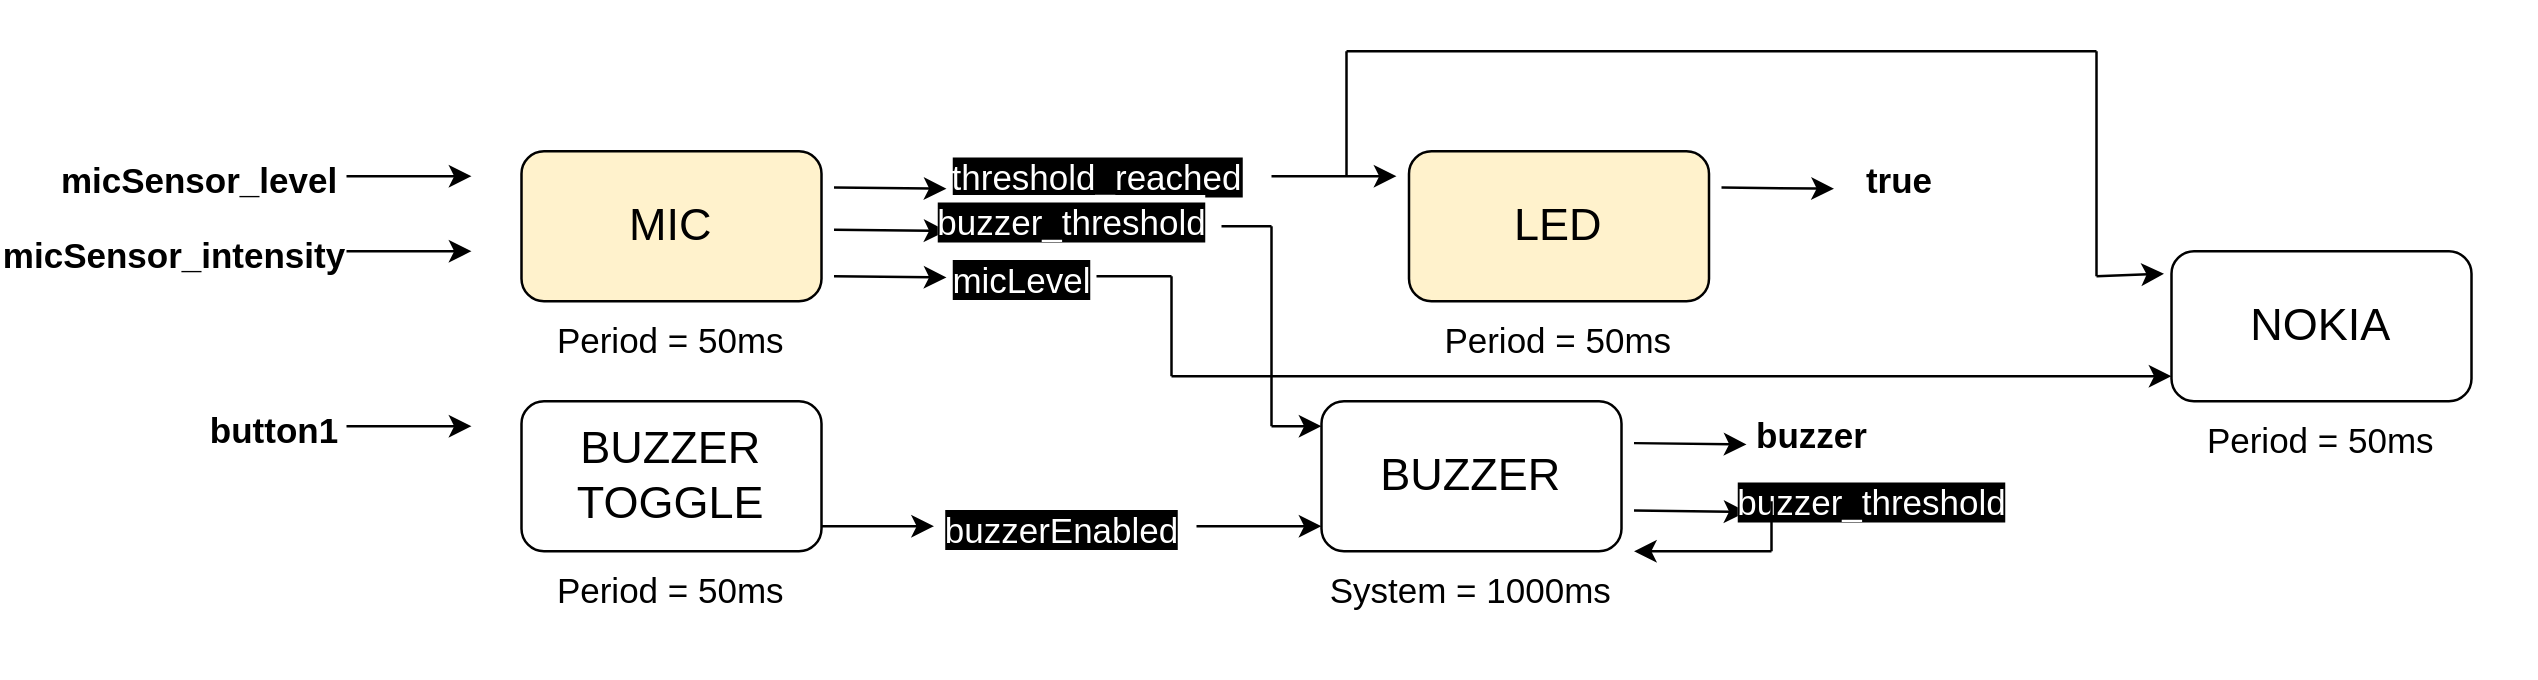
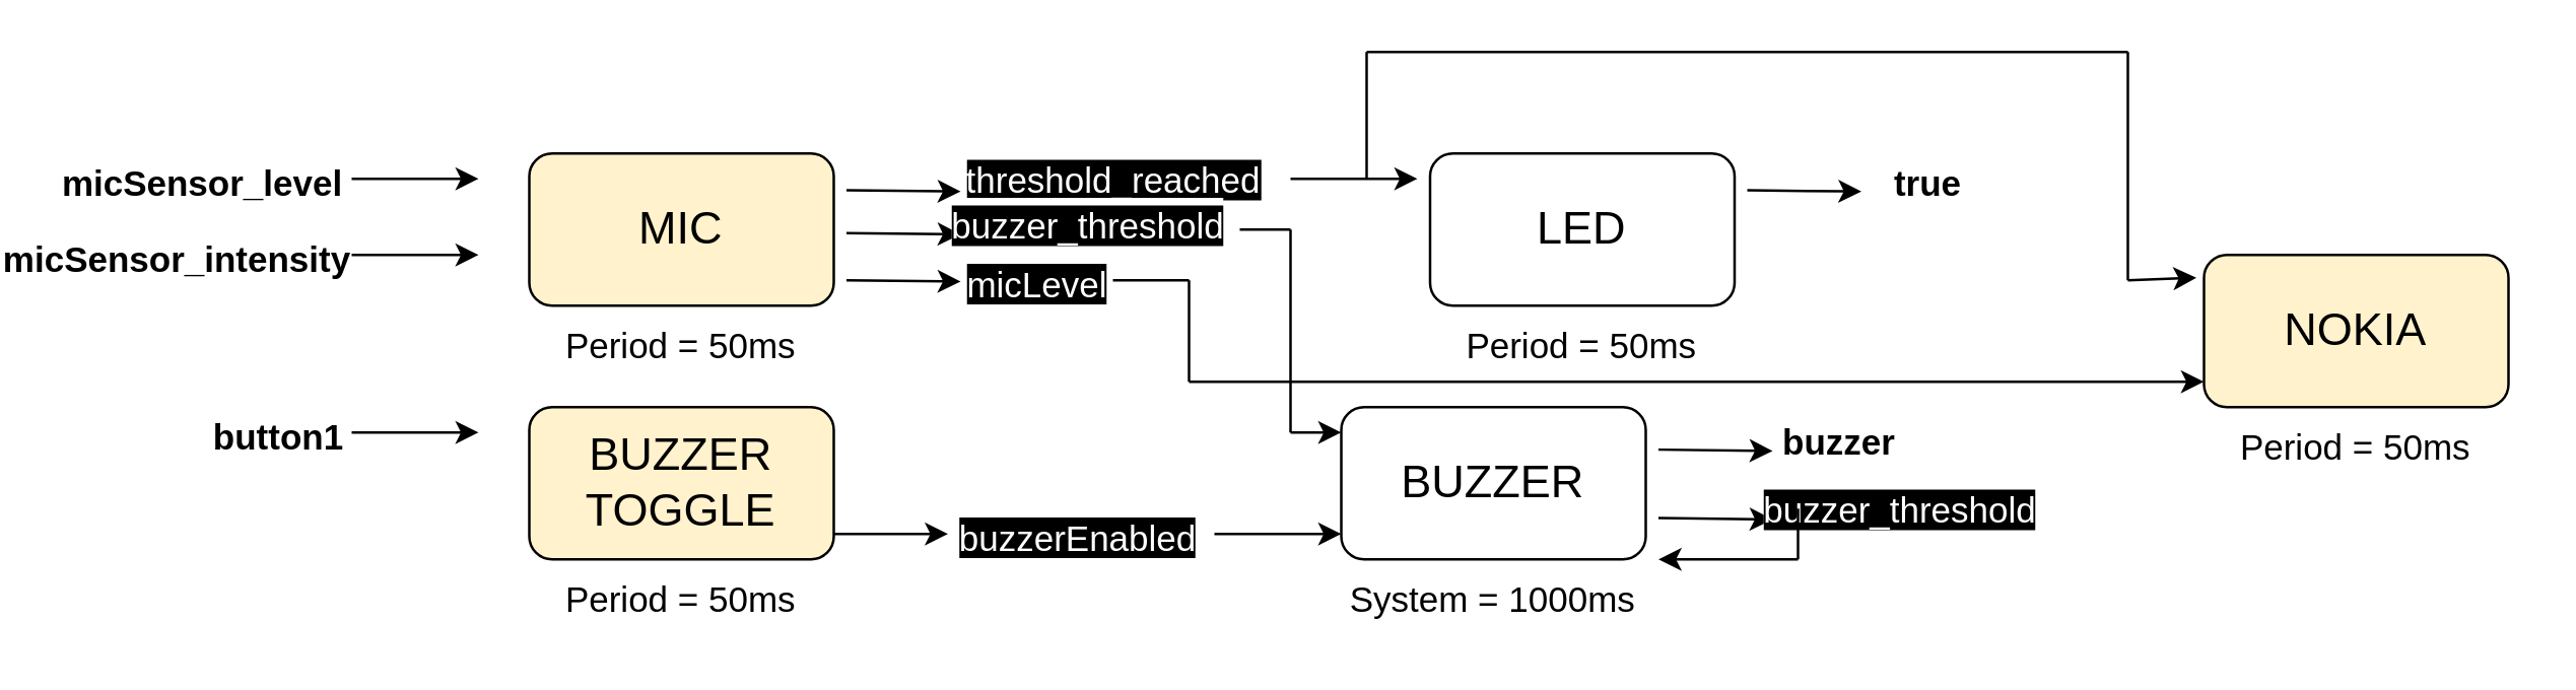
  <mxCell id="0" />
  <mxCell id="1" parent="0" />
  <mxCell id="2" value="&lt;font style=&quot;font-size: 18px&quot;&gt;MIC&lt;/font&gt;" style="rounded=1;whiteSpace=wrap;html=1;fillColor=#fff2cc;" vertex="1" parent="1"><mxGeometry x="90" y="60" width="120" height="60" as="geometry" /></mxCell>
  <mxCell id="3" value="" style="endArrow=classic;html=1;rounded=0;fontSize=18;" edge="1" parent="1"><mxGeometry relative="1" as="geometry"><mxPoint x="20" y="70" as="sourcePoint" /><mxPoint x="70" y="70" as="targetPoint" /></mxGeometry></mxCell>
  <mxCell id="4" value="&lt;font style=&quot;font-size: 14px&quot;&gt;&lt;b&gt;micSensor_level&lt;/b&gt;&lt;/font&gt;" style="edgeLabel;resizable=0;html=1;align=center;verticalAlign=middle;fontSize=18;" connectable="0" vertex="1" parent="3"><mxGeometry relative="1" as="geometry"><mxPoint x="-85" as="offset" /></mxGeometry></mxCell>
  <mxCell id="5" value="" style="endArrow=classic;html=1;rounded=0;fontSize=18;" edge="1" parent="1"><mxGeometry relative="1" as="geometry"><mxPoint x="20" y="100" as="sourcePoint" /><mxPoint x="70" y="100" as="targetPoint" /></mxGeometry></mxCell>
  <mxCell id="6" value="&lt;font style=&quot;font-size: 14px&quot;&gt;&lt;b&gt;micSensor_intensity&lt;/b&gt;&lt;/font&gt;" style="edgeLabel;resizable=0;html=1;align=center;verticalAlign=middle;fontSize=18;" connectable="0" vertex="1" parent="5"><mxGeometry relative="1" as="geometry"><mxPoint x="-95" as="offset" /></mxGeometry></mxCell>
  <mxCell id="7" value="&lt;font style=&quot;font-size: 14px&quot;&gt;Period = 50ms&lt;/font&gt;" style="text;html=1;strokeColor=none;fillColor=none;align=center;verticalAlign=middle;whiteSpace=wrap;rounded=0;fontSize=18;" vertex="1" parent="1"><mxGeometry x="85" y="120" width="130" height="30" as="geometry" /></mxCell>
  <mxCell id="8" value="" style="endArrow=classic;html=1;rounded=0;fontSize=18;" edge="1" parent="1"><mxGeometry relative="1" as="geometry"><mxPoint x="215" y="74.5" as="sourcePoint" /><mxPoint x="260" y="75" as="targetPoint" /></mxGeometry></mxCell>
  <mxCell id="9" value="&lt;font style=&quot;font-size: 14px ; background-color: rgb(0 , 0 , 0)&quot; color=&quot;#ffffff&quot;&gt;threshold_reached&lt;/font&gt;" style="edgeLabel;resizable=0;html=1;align=center;verticalAlign=middle;fontSize=18;" connectable="0" vertex="1" parent="8"><mxGeometry relative="1" as="geometry"><mxPoint x="82" y="-5" as="offset" /></mxGeometry></mxCell>
  <mxCell id="10" value="" style="endArrow=classic;html=1;rounded=0;fontSize=18;" edge="1" parent="1"><mxGeometry relative="1" as="geometry"><mxPoint x="215" y="91.37" as="sourcePoint" /><mxPoint x="260" y="91.87" as="targetPoint" /></mxGeometry></mxCell>
  <mxCell id="11" value="&lt;span style=&quot;font-size: 14px ; background-color: rgb(0 , 0 , 0)&quot;&gt;&lt;font color=&quot;#ffffff&quot;&gt;buzzer_threshold&lt;/font&gt;&lt;/span&gt;" style="edgeLabel;resizable=0;html=1;align=center;verticalAlign=middle;fontSize=18;" connectable="0" vertex="1" parent="10"><mxGeometry relative="1" as="geometry"><mxPoint x="72" y="-4" as="offset" /></mxGeometry></mxCell>
  <mxCell id="12" value="" style="endArrow=classic;html=1;rounded=0;fontSize=18;" edge="1" parent="1"><mxGeometry relative="1" as="geometry"><mxPoint x="215" y="110" as="sourcePoint" /><mxPoint x="260" y="110.5" as="targetPoint" /></mxGeometry></mxCell>
  <mxCell id="13" value="&lt;span style=&quot;font-size: 14px ; background-color: rgb(0 , 0 , 0)&quot;&gt;&lt;font color=&quot;#ffffff&quot;&gt;micLevel&lt;/font&gt;&lt;/span&gt;" style="edgeLabel;resizable=0;html=1;align=center;verticalAlign=middle;fontSize=18;" connectable="0" vertex="1" parent="12"><mxGeometry relative="1" as="geometry"><mxPoint x="52" as="offset" /></mxGeometry></mxCell>
- <mxCell id="14" value="&lt;font style=&quot;font-size: 18px&quot;&gt;LED&lt;/font&gt;" style="rounded=1;whiteSpace=wrap;html=1;fillColor=#fff2cc;" vertex="1" parent="1"><mxGeometry x="445" y="60" width="120" height="60" as="geometry" /></mxCell>
+ <mxCell id="14" value="&lt;font style=&quot;font-size: 18px&quot;&gt;LED&lt;/font&gt;" style="rounded=1;whiteSpace=wrap;html=1;" vertex="1" parent="1"><mxGeometry x="445" y="60" width="120" height="60" as="geometry" /></mxCell>
  <mxCell id="15" value="" style="endArrow=classic;html=1;rounded=0;fontSize=18;" edge="1" parent="1"><mxGeometry relative="1" as="geometry"><mxPoint x="390" y="70" as="sourcePoint" /><mxPoint x="440" y="70" as="targetPoint" /></mxGeometry></mxCell>
  <mxCell id="16" value="&lt;font style=&quot;font-size: 14px&quot;&gt;Period = 50ms&lt;/font&gt;" style="text;html=1;strokeColor=none;fillColor=none;align=center;verticalAlign=middle;whiteSpace=wrap;rounded=0;fontSize=18;" vertex="1" parent="1"><mxGeometry x="440" y="120" width="130" height="30" as="geometry" /></mxCell>
  <mxCell id="17" value="" style="endArrow=classic;html=1;rounded=0;fontSize=18;" edge="1" parent="1"><mxGeometry relative="1" as="geometry"><mxPoint x="570" y="74.5" as="sourcePoint" /><mxPoint x="615" y="75" as="targetPoint" /></mxGeometry></mxCell>
  <mxCell id="18" value="&lt;font style=&quot;font-size: 14px&quot;&gt;&lt;b&gt;true&lt;/b&gt;&lt;/font&gt;" style="edgeLabel;resizable=0;html=1;align=center;verticalAlign=middle;fontSize=18;" connectable="0" vertex="1" parent="1"><mxGeometry x="640" y="70" as="geometry" /></mxCell>
- <mxCell id="19" value="&lt;span style=&quot;font-size: 18px&quot;&gt;BUZZER&lt;br&gt;TOGGLE&lt;br&gt;&lt;/span&gt;" style="rounded=1;whiteSpace=wrap;html=1;" vertex="1" parent="1"><mxGeometry x="90" y="160" width="120" height="60" as="geometry" /></mxCell>
+ <mxCell id="19" value="&lt;span style=&quot;font-size: 18px&quot;&gt;BUZZER&lt;br&gt;TOGGLE&lt;br&gt;&lt;/span&gt;" style="rounded=1;whiteSpace=wrap;html=1;fillColor=#fff2cc;" vertex="1" parent="1"><mxGeometry x="90" y="160" width="120" height="60" as="geometry" /></mxCell>
  <mxCell id="20" value="" style="endArrow=classic;html=1;rounded=0;fontSize=18;" edge="1" parent="1"><mxGeometry relative="1" as="geometry"><mxPoint x="20" y="170" as="sourcePoint" /><mxPoint x="70" y="170" as="targetPoint" /></mxGeometry></mxCell>
  <mxCell id="21" value="&lt;font style=&quot;font-size: 14px&quot;&gt;&lt;b&gt;button1&lt;/b&gt;&lt;/font&gt;" style="edgeLabel;resizable=0;html=1;align=center;verticalAlign=middle;fontSize=18;" connectable="0" vertex="1" parent="20"><mxGeometry relative="1" as="geometry"><mxPoint x="-55" as="offset" /></mxGeometry></mxCell>
  <mxCell id="22" value="&lt;font style=&quot;font-size: 14px&quot;&gt;Period = 50ms&lt;/font&gt;" style="text;html=1;strokeColor=none;fillColor=none;align=center;verticalAlign=middle;whiteSpace=wrap;rounded=0;fontSize=18;" vertex="1" parent="1"><mxGeometry x="85" y="220" width="130" height="30" as="geometry" /></mxCell>
  <mxCell id="23" value="" style="endArrow=classic;html=1;rounded=0;fontSize=18;" edge="1" parent="1"><mxGeometry relative="1" as="geometry"><mxPoint x="210" y="210" as="sourcePoint" /><mxPoint x="255" y="210" as="targetPoint" /></mxGeometry></mxCell>
  <mxCell id="24" value="&lt;font style=&quot;font-size: 14px ; background-color: rgb(0 , 0 , 0)&quot; color=&quot;#ffffff&quot;&gt;buzzerEnabled&lt;/font&gt;" style="edgeLabel;resizable=0;html=1;align=center;verticalAlign=middle;fontSize=18;" connectable="0" vertex="1" parent="23"><mxGeometry relative="1" as="geometry"><mxPoint x="72" as="offset" /></mxGeometry></mxCell>
  <mxCell id="25" value="&lt;font style=&quot;font-size: 18px&quot;&gt;BUZZER&lt;/font&gt;" style="rounded=1;whiteSpace=wrap;html=1;" vertex="1" parent="1"><mxGeometry x="410" y="160" width="120" height="60" as="geometry" /></mxCell>
  <mxCell id="26" value="" style="endArrow=classic;html=1;rounded=0;fontSize=18;" edge="1" parent="1"><mxGeometry relative="1" as="geometry"><mxPoint x="360" y="210" as="sourcePoint" /><mxPoint x="410" y="210" as="targetPoint" /></mxGeometry></mxCell>
  <mxCell id="27" value="&lt;font style=&quot;font-size: 14px&quot;&gt;System = 1000ms&lt;/font&gt;" style="text;html=1;strokeColor=none;fillColor=none;align=center;verticalAlign=middle;whiteSpace=wrap;rounded=0;fontSize=18;" vertex="1" parent="1"><mxGeometry x="405" y="220" width="130" height="30" as="geometry" /></mxCell>
  <mxCell id="28" value="" style="endArrow=classic;html=1;rounded=0;fontSize=18;" edge="1" parent="1"><mxGeometry relative="1" as="geometry"><mxPoint x="535" y="203.74" as="sourcePoint" /><mxPoint x="580" y="204.24" as="targetPoint" /></mxGeometry></mxCell>
  <mxCell id="29" value="&lt;span style=&quot;font-size: 14px ; background-color: rgb(0 , 0 , 0)&quot;&gt;&lt;font color=&quot;#ffffff&quot;&gt;buzzer_threshold&lt;/font&gt;&lt;/span&gt;" style="edgeLabel;resizable=0;html=1;align=center;verticalAlign=middle;fontSize=18;" connectable="0" vertex="1" parent="28"><mxGeometry relative="1" as="geometry"><mxPoint x="72" y="-4" as="offset" /></mxGeometry></mxCell>
  <mxCell id="30" value="" style="endArrow=none;html=1;rounded=0;fontSize=14;fontColor=#FFFFFF;" edge="1" parent="1"><mxGeometry width="50" height="50" relative="1" as="geometry"><mxPoint x="370" y="90" as="sourcePoint" /><mxPoint x="390" y="90" as="targetPoint" /></mxGeometry></mxCell>
  <mxCell id="31" value="" style="endArrow=none;html=1;rounded=0;fontSize=14;fontColor=#FFFFFF;" edge="1" parent="1"><mxGeometry width="50" height="50" relative="1" as="geometry"><mxPoint x="390" y="170" as="sourcePoint" /><mxPoint x="390" y="90" as="targetPoint" /></mxGeometry></mxCell>
  <mxCell id="32" value="" style="endArrow=classic;html=1;rounded=0;fontSize=14;fontColor=#FFFFFF;" edge="1" parent="1"><mxGeometry width="50" height="50" relative="1" as="geometry"><mxPoint x="390" y="170" as="sourcePoint" /><mxPoint x="410" y="170" as="targetPoint" /></mxGeometry></mxCell>
  <mxCell id="33" value="" style="endArrow=none;html=1;rounded=0;fontSize=14;fontColor=#FFFFFF;" edge="1" parent="1"><mxGeometry width="50" height="50" relative="1" as="geometry"><mxPoint x="590" y="220" as="sourcePoint" /><mxPoint x="590" y="200" as="targetPoint" /></mxGeometry></mxCell>
  <mxCell id="34" value="" style="endArrow=classic;html=1;rounded=0;fontSize=14;fontColor=#FFFFFF;entryX=1;entryY=0;entryDx=0;entryDy=0;" edge="1" parent="1" target="27"><mxGeometry width="50" height="50" relative="1" as="geometry"><mxPoint x="590" y="220" as="sourcePoint" /><mxPoint x="420" y="60" as="targetPoint" /></mxGeometry></mxCell>
  <mxCell id="35" value="" style="endArrow=none;html=1;rounded=0;fontSize=14;fontColor=#FFFFFF;" edge="1" parent="1"><mxGeometry width="50" height="50" relative="1" as="geometry"><mxPoint x="320" y="110" as="sourcePoint" /><mxPoint x="350" y="110" as="targetPoint" /></mxGeometry></mxCell>
  <mxCell id="36" value="" style="endArrow=none;html=1;rounded=0;fontSize=14;fontColor=#FFFFFF;" edge="1" parent="1"><mxGeometry width="50" height="50" relative="1" as="geometry"><mxPoint x="350" y="150" as="sourcePoint" /><mxPoint x="350" y="110" as="targetPoint" /></mxGeometry></mxCell>
  <mxCell id="37" value="" style="endArrow=classic;html=1;rounded=0;fontSize=14;fontColor=#FFFFFF;" edge="1" parent="1"><mxGeometry width="50" height="50" relative="1" as="geometry"><mxPoint x="350" y="150" as="sourcePoint" /><mxPoint x="750" y="150" as="targetPoint" /></mxGeometry></mxCell>
- <mxCell id="38" value="&lt;span style=&quot;font-size: 18px&quot;&gt;NOKIA&lt;br&gt;&lt;/span&gt;" style="rounded=1;whiteSpace=wrap;html=1;" vertex="1" parent="1"><mxGeometry x="750" y="100" width="120" height="60" as="geometry" /></mxCell>
+ <mxCell id="38" value="&lt;span style=&quot;font-size: 18px&quot;&gt;NOKIA&lt;br&gt;&lt;/span&gt;" style="rounded=1;whiteSpace=wrap;html=1;fillColor=#fff2cc;" vertex="1" parent="1"><mxGeometry x="750" y="100" width="120" height="60" as="geometry" /></mxCell>
  <mxCell id="39" value="&lt;font style=&quot;font-size: 14px&quot;&gt;Period = 50ms&lt;/font&gt;" style="text;html=1;strokeColor=none;fillColor=none;align=center;verticalAlign=middle;whiteSpace=wrap;rounded=0;fontSize=18;" vertex="1" parent="1"><mxGeometry x="745" y="160" width="130" height="30" as="geometry" /></mxCell>
  <mxCell id="40" value="" style="endArrow=none;html=1;rounded=0;fontSize=14;fontColor=#FFFFFF;" edge="1" parent="1"><mxGeometry width="50" height="50" relative="1" as="geometry"><mxPoint x="420" y="70" as="sourcePoint" /><mxPoint x="420" y="20" as="targetPoint" /></mxGeometry></mxCell>
  <mxCell id="41" value="" style="endArrow=none;html=1;rounded=0;fontSize=14;fontColor=#FFFFFF;" edge="1" parent="1"><mxGeometry width="50" height="50" relative="1" as="geometry"><mxPoint x="420" y="20" as="sourcePoint" /><mxPoint x="720" y="20" as="targetPoint" /></mxGeometry></mxCell>
  <mxCell id="42" value="" style="endArrow=none;html=1;rounded=0;fontSize=14;fontColor=#FFFFFF;" edge="1" parent="1"><mxGeometry width="50" height="50" relative="1" as="geometry"><mxPoint x="720" y="110" as="sourcePoint" /><mxPoint x="720" y="20" as="targetPoint" /></mxGeometry></mxCell>
  <mxCell id="43" value="" style="endArrow=classic;html=1;rounded=0;fontSize=14;fontColor=#FFFFFF;entryX=-0.025;entryY=0.15;entryDx=0;entryDy=0;entryPerimeter=0;" edge="1" parent="1" target="38"><mxGeometry width="50" height="50" relative="1" as="geometry"><mxPoint x="720" y="110" as="sourcePoint" /><mxPoint x="740" y="110" as="targetPoint" /></mxGeometry></mxCell>
  <mxCell id="44" value="" style="endArrow=classic;html=1;rounded=0;fontSize=18;" edge="1" parent="1"><mxGeometry relative="1" as="geometry"><mxPoint x="535" y="176.75" as="sourcePoint" /><mxPoint x="580" y="177.25" as="targetPoint" /></mxGeometry></mxCell>
  <mxCell id="45" value="&lt;font style=&quot;font-size: 14px&quot;&gt;&lt;b&gt;buzzer&lt;/b&gt;&lt;/font&gt;" style="edgeLabel;resizable=0;html=1;align=center;verticalAlign=middle;fontSize=18;" connectable="0" vertex="1" parent="1"><mxGeometry x="605" y="172.25" as="geometry" /></mxCell>
